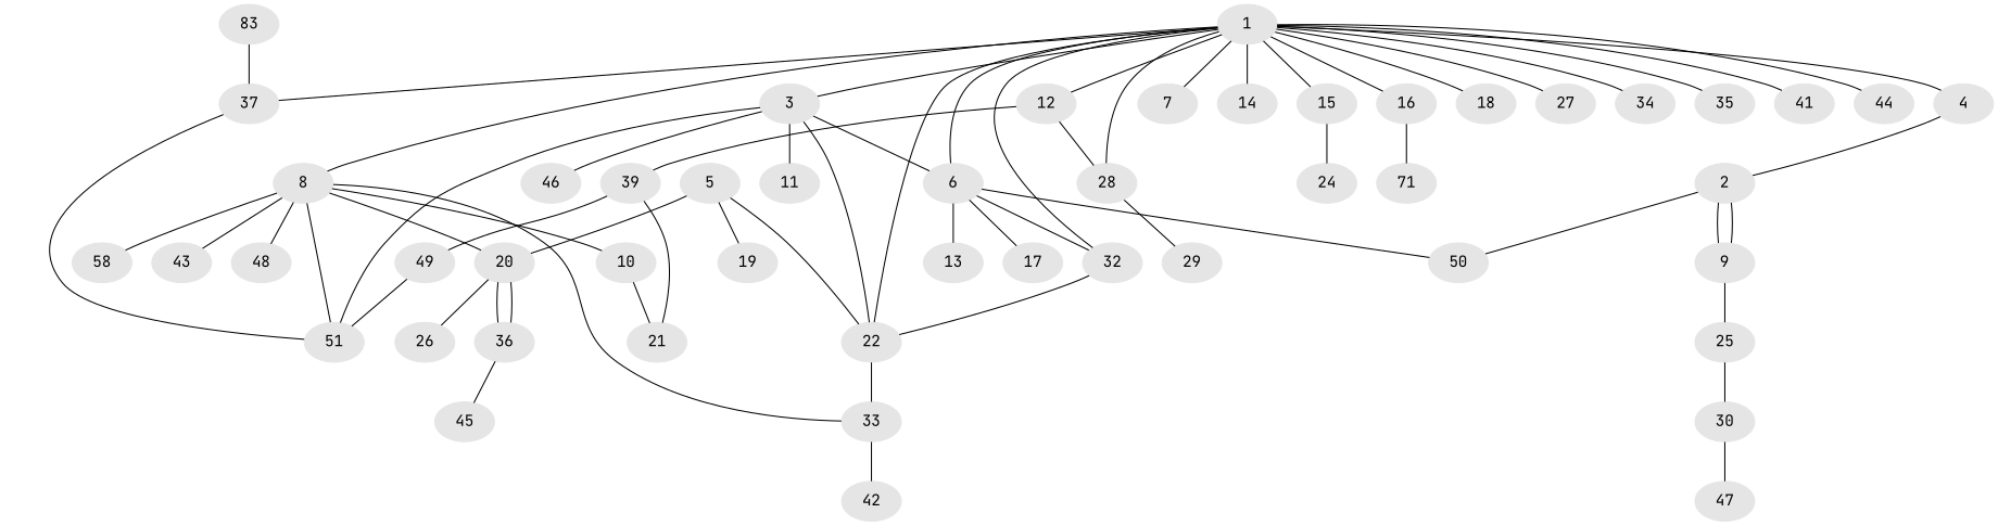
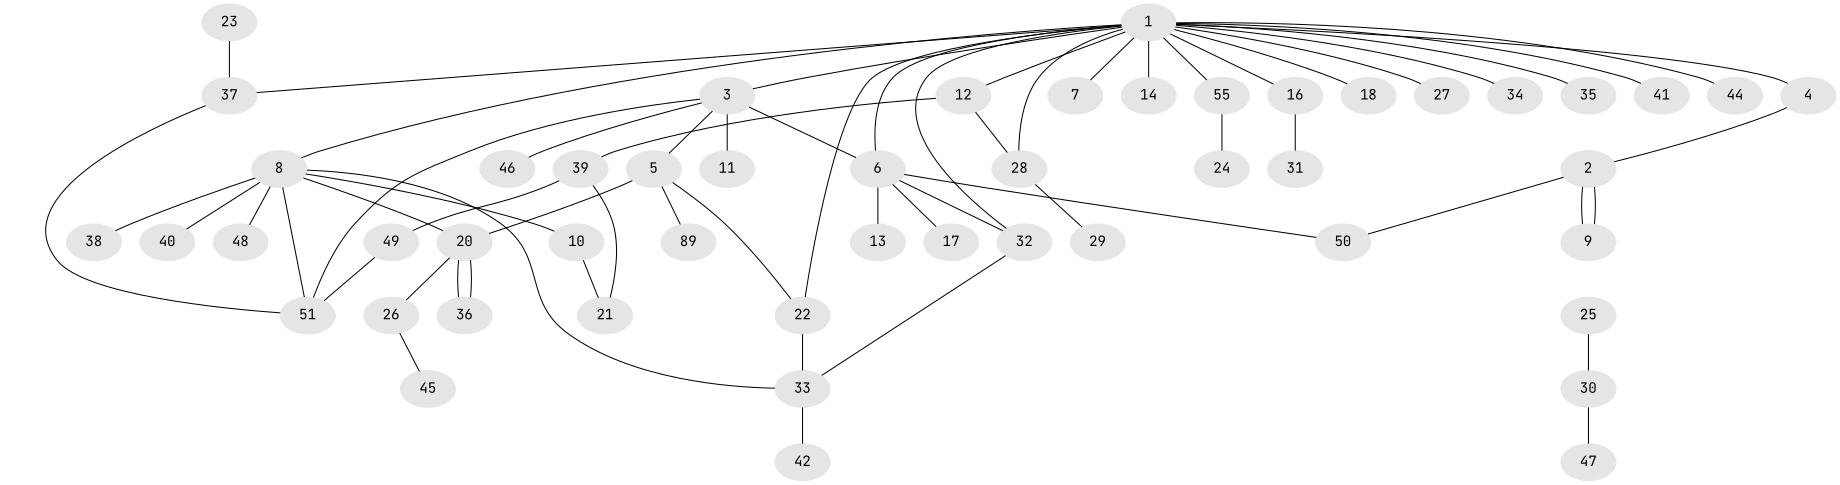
  graph {
    fontname="JetBrains Mono"
    node [color=gray90 fontname="JetBrains Mono" style=filled]
    edge [fontname="JetBrains Mono"]
    1
    3
    4
    6
    7
    8
    12
    14
-   15
+   15 [label=55]
    16
    18
    22
    27
    28
    32
    34
    35
    37
    41
    44
    2
    9
    50
    5
    11
    46
    51
    13
    17
    20
    10
    33
-   38 [label=58]
-   40 [label=43]
+   38
+   40
    48
    39
    24
-   31 [label=71]
-   23 [label=83]
+   31
+   23
    29
    25
-   19
+   19 [label=89]
    26
    36
    21
    42
    30
    49
    45
    47
    1 -- 3
    1 -- 4
    1 -- 6
    1 -- 7
    1 -- 8
    1 -- 12
    1 -- 14
    1 -- 15
    1 -- 16
    1 -- 18
    1 -- 22
    1 -- 27
    1 -- 28
    1 -- 32
    1 -- 34
    1 -- 35
    1 -- 37
    1 -- 41
    1 -- 44
    3 -- 6
-   3 -- 22
+   3 -- 5
    3 -- 11
    3 -- 46
    3 -- 51
    4 -- 2
    6 -- 32
    6 -- 50
    6 -- 13
    6 -- 17
    8 -- 51
    8 -- 20
    8 -- 10
    8 -- 33
    8 -- 38
    8 -- 40
    8 -- 48
    12 -- 28
    12 -- 39
    15 -- 24
    16 -- 31
    22 -- 33
    28 -- 29
-   32 -- 22
+   32 -- 33
    37 -- 51
    2 -- 9
    2 -- 9
    2 -- 50
-   9 -- 25
    5 -- 22
    5 -- 20
    5 -- 19
    20 -- 26
    20 -- 36
    20 -- 36
    10 -- 21
    33 -- 42
    39 -- 21
    39 -- 49
    23 -- 37
    25 -- 30
-   36 -- 45
+   26 -- 45
    30 -- 47
    49 -- 51
  }
